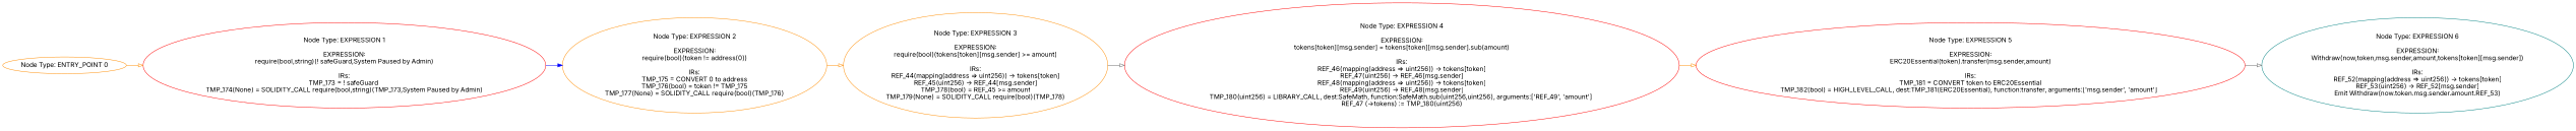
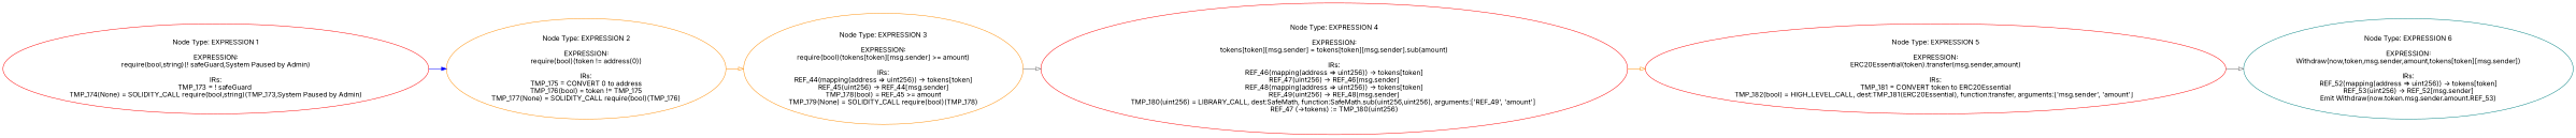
  digraph {
    rankdir=LR
    fontname=Inter
    node [color=darkorange fontname=Inter]
    edge [color=darkorange arrowhead=onormal fontname=Inter]
-   n1 [label="Node Type: ENTRY_POINT 0\n"]
    n2 [label="Node Type: EXPRESSION 1\n\nEXPRESSION:\nrequire(bool,string)(! safeGuard,System Paused by Admin)\n\nIRs:\nTMP_173 = ! safeGuard \nTMP_174(None) = SOLIDITY_CALL require(bool,string)(TMP_173,System Paused by Admin)" color=red]
    n3 [label="Node Type: EXPRESSION 2\n\nEXPRESSION:\nrequire(bool)(token != address(0))\n\nIRs:\nTMP_175 = CONVERT 0 to address\nTMP_176(bool) = token != TMP_175\nTMP_177(None) = SOLIDITY_CALL require(bool)(TMP_176)"]
    n4 [label="Node Type: EXPRESSION 3\n\nEXPRESSION:\nrequire(bool)(tokens[token][msg.sender] >= amount)\n\nIRs:\nREF_44(mapping(address => uint256)) -> tokens[token]\nREF_45(uint256) -> REF_44[msg.sender]\nTMP_178(bool) = REF_45 >= amount\nTMP_179(None) = SOLIDITY_CALL require(bool)(TMP_178)"]
    n5 [label="Node Type: EXPRESSION 4\n\nEXPRESSION:\ntokens[token][msg.sender] = tokens[token][msg.sender].sub(amount)\n\nIRs:\nREF_46(mapping(address => uint256)) -> tokens[token]\nREF_47(uint256) -> REF_46[msg.sender]\nREF_48(mapping(address => uint256)) -> tokens[token]\nREF_49(uint256) -> REF_48[msg.sender]\nTMP_180(uint256) = LIBRARY_CALL, dest:SafeMath, function:SafeMath.sub(uint256,uint256), arguments:['REF_49', 'amount'] \nREF_47 (->tokens) := TMP_180(uint256)" color=red]
    n6 [label="Node Type: EXPRESSION 5\n\nEXPRESSION:\nERC20Essential(token).transfer(msg.sender,amount)\n\nIRs:\nTMP_181 = CONVERT token to ERC20Essential\nTMP_182(bool) = HIGH_LEVEL_CALL, dest:TMP_181(ERC20Essential), function:transfer, arguments:['msg.sender', 'amount']  " color=red]
    n7 [label="Node Type: EXPRESSION 6\n\nEXPRESSION:\nWithdraw(now,token,msg.sender,amount,tokens[token][msg.sender])\n\nIRs:\nREF_52(mapping(address => uint256)) -> tokens[token]\nREF_53(uint256) -> REF_52[msg.sender]\nEmit Withdraw(now.token.msg.sender.amount.REF_53)" color=teal]
-   n1 -> n2
    n2 -> n3 [color=blue arrowhead=normal]
    n3 -> n4
    n4 -> n5 [color=gray40]
    n5 -> n6
    n6 -> n7 [color=gray40]
  }
